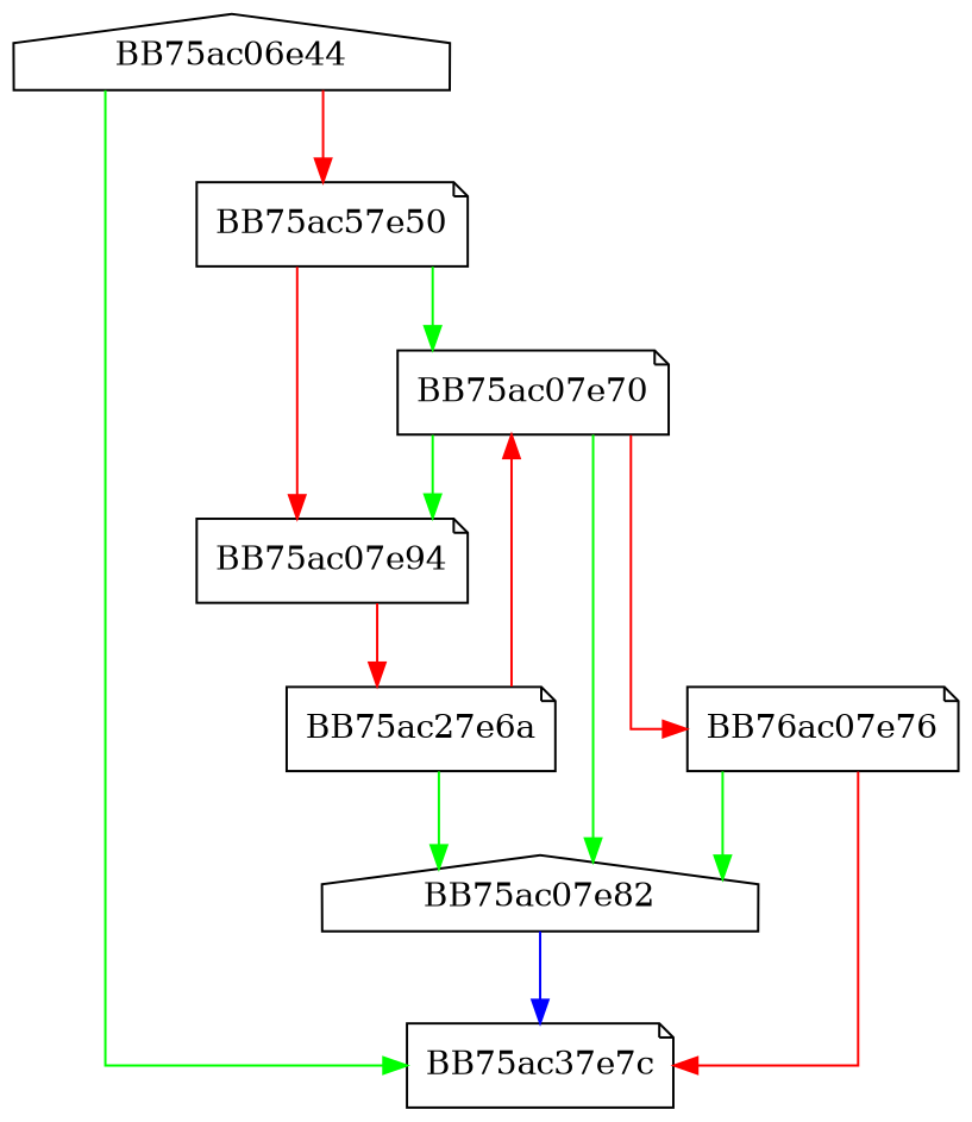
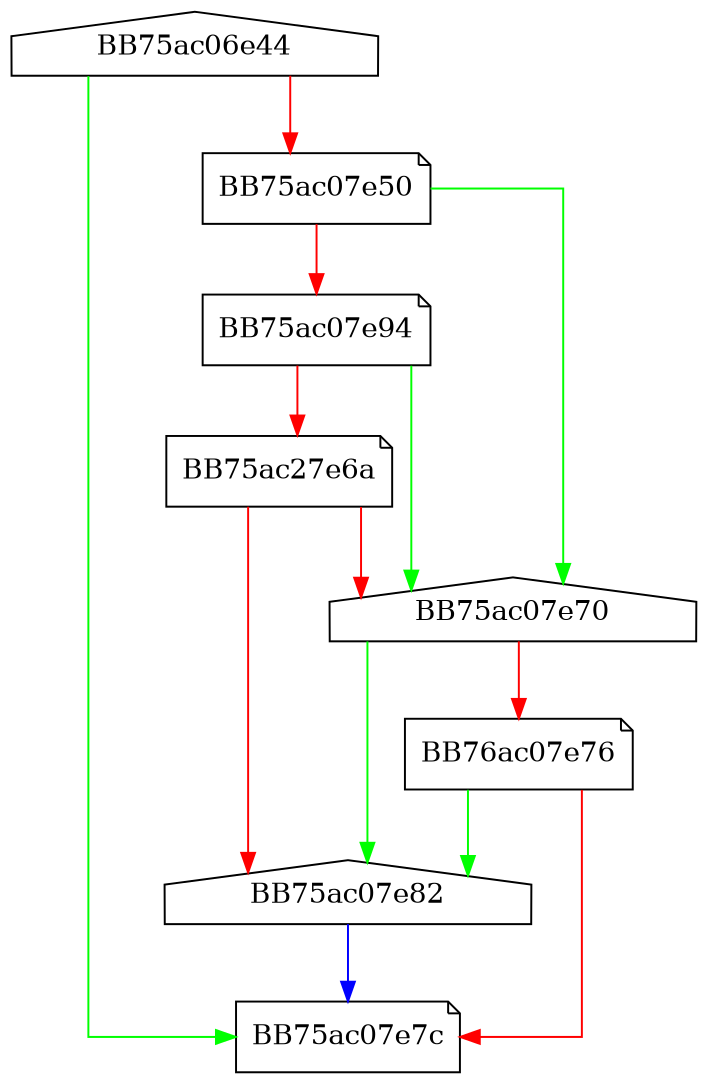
  digraph {
    splines=ortho
    node [shape=note]
    edge [color=green]
    n1 [label=BB75ac06e44 shape=house]
-   BB75ac07e7c [label=BB75ac37e7c]
-   BB75ac07e50 [label=BB75ac57e50]
-   BB75ac07e70
+   BB75ac07e7c
+   BB75ac07e50
+   BB75ac07e70 [shape=house]
    n5 [label=BB75ac07e94]
    BB75ac07e82 [shape=house]
    n7 [label=BB76ac07e76]
    n8 [label=BB75ac27e6a]
    n1 -> BB75ac07e7c
    n1 -> BB75ac07e50 [color=red]
    BB75ac07e50 -> BB75ac07e70
    BB75ac07e50 -> n5 [color=red]
    BB75ac07e70 -> BB75ac07e82
    BB75ac07e70 -> n7 [color=red]
-   BB75ac07e70 -> n5
+   n5 -> BB75ac07e70
    n5 -> n8 [color=red]
    BB75ac07e82 -> BB75ac07e7c [color=blue]
    n7 -> BB75ac07e7c [color=red]
    n7 -> BB75ac07e82
    n8 -> BB75ac07e70 [color=red]
-   n8 -> BB75ac07e82
+   n8 -> BB75ac07e82 [color=red]
  }
